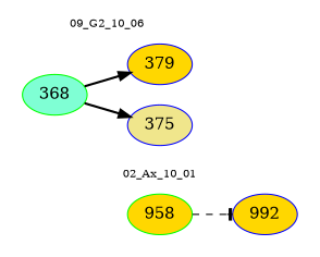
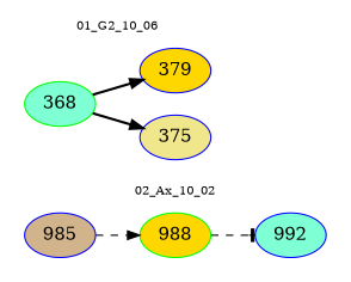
  digraph {
    rankdir=LR
    node [color=blue fillcolor=gold style=filled]
    edge [arrowhead=normal color=black style=dashed]
-   n2 [color=green label=958]
-   n3 [label=992]
+   n1 [fillcolor=tan label=985]
+   n2 [color=green label=988]
+   n3 [fillcolor=aquamarine label=992]
    n4 [fillcolor=khaki label=375]
    n5 [color=green fillcolor=aquamarine label=368]
    n6 [label=379]
    subgraph cluster_1 {
      color=white
      fontsize=10
-     label="02_Ax_10_01"
+     label="02_Ax_10_02"
+     n1
      n2
      n3
    }
    subgraph cluster_2 {
      color=white
      fontsize=10
-     label="09_G2_10_06"
+     label="01_G2_10_06"
      n4
      n5
      n6
    }
+   n1 -> n2
    n2 -> n3 [arrowhead=tee]
    n5 -> n4 [style=bold]
    n5 -> n6 [style=bold]
  }
